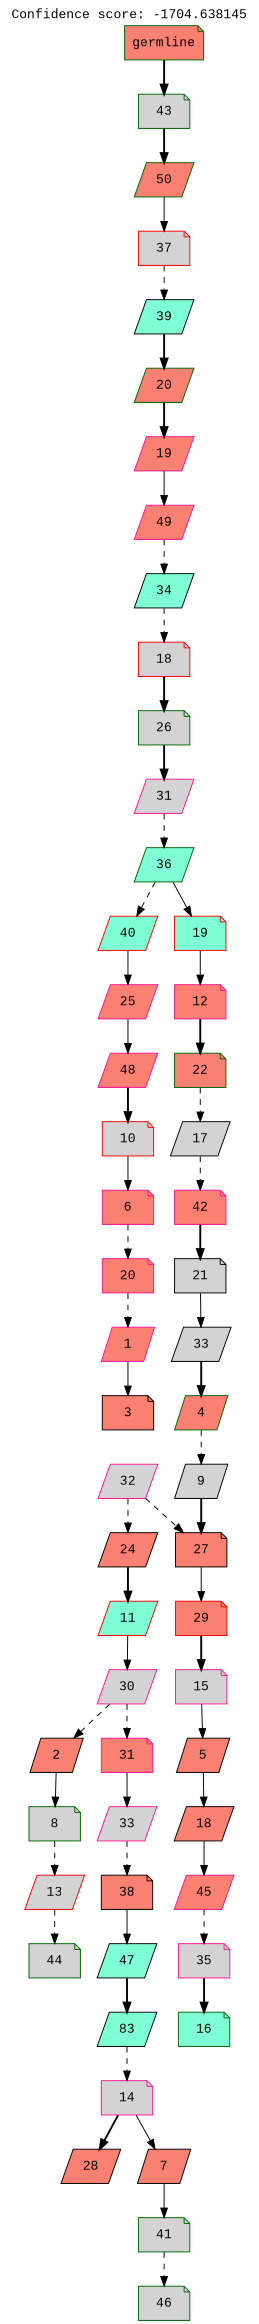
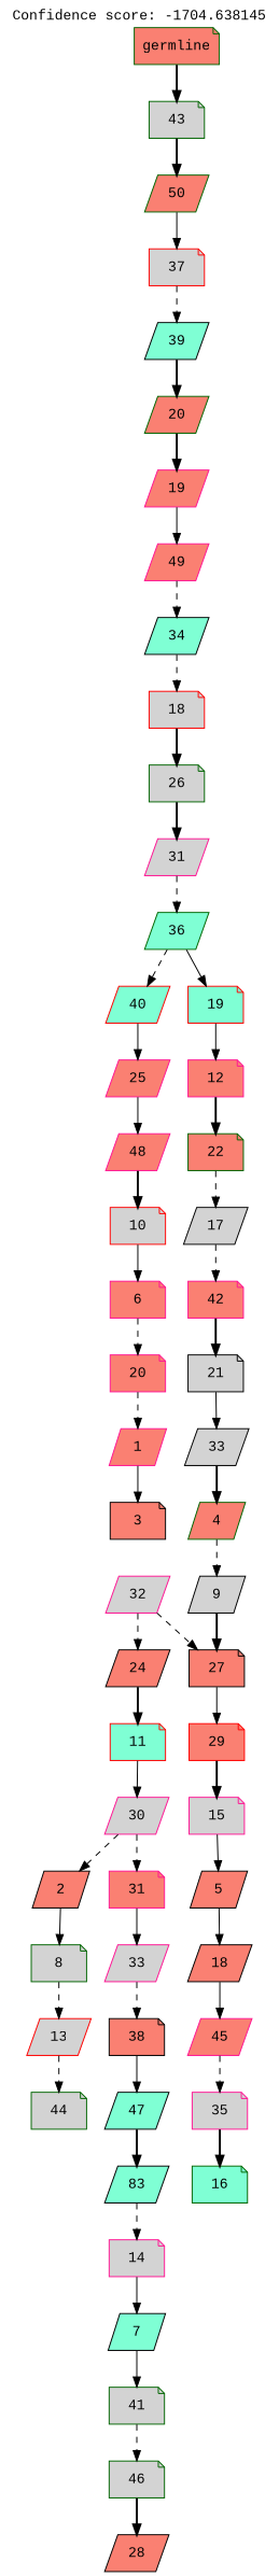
  digraph {
    fontname="Liberation Mono"
    label="Confidence score: -1704.638145"
    labelloc=t
    node [color=deeppink fillcolor=salmon fontname="Liberation Mono" shape=parallelogram style=filled]
    edge [fontname="Liberation Mono" style=dashed]
    n1 [label=1]
    n2 [color=black label=3 shape=note]
    n3 [label=20 shape=note]
    n4 [label=6 shape=note]
    n5 [color=red fillcolor=lightgrey label=10 shape=note]
    n6 [label=48]
    n7 [label=25]
    n8 [color=red fillcolor=aquamarine label=40]
    n9 [fillcolor=lightgrey label=35 shape=note]
    n10 [color=darkgreen fillcolor=aquamarine label=16 shape=note]
    n11 [label=45]
    n12 [color=black label=18]
    n13 [color=black label=5]
    n14 [fillcolor=lightgrey label=15 shape=note]
    n15 [color=red label=29 shape=note]
    n16 [color=red fillcolor=lightgrey label=13]
    n17 [color=darkgreen fillcolor=lightgrey label=44 shape=note]
    n18 [color=darkgreen fillcolor=lightgrey label=8 shape=note]
    n19 [color=black label=2]
    n20 [color=darkgreen fillcolor=lightgrey label=46 shape=note]
    n21 [color=black label=28]
    n22 [color=darkgreen fillcolor=lightgrey label=41 shape=note]
-   n23 [color=black label=7]
+   n23 [color=black fillcolor=aquamarine label=7]
    n24 [fillcolor=lightgrey label=14 shape=note]
    n25 [color=black fillcolor=aquamarine label=83]
    n26 [color=black fillcolor=aquamarine label=47]
    n27 [color=black label=38 shape=note]
    n28 [fillcolor=lightgrey label=33]
    n29 [label=31 shape=note]
    n30 [fillcolor=lightgrey label=30]
-   n31 [color=red fillcolor=aquamarine label=11]
+   n31 [color=red fillcolor=aquamarine label=11 shape=note]
    n32 [color=black label=24]
    n33 [fillcolor=lightgrey label=32]
    n34 [color=black label=27 shape=note]
    n35 [color=black fillcolor=lightgrey label=9]
    n36 [color=darkgreen label=4]
    n37 [color=black fillcolor=lightgrey label=33]
    n38 [color=black fillcolor=lightgrey label=21 shape=note]
    n39 [label=42 shape=note]
    n40 [color=black fillcolor=lightgrey label=17]
    n41 [color=darkgreen label=22 shape=note]
    n42 [label=12 shape=note]
    n43 [color=red fillcolor=aquamarine label=19 shape=note]
    n44 [color=darkgreen fillcolor=aquamarine label=36]
    n45 [fillcolor=lightgrey label=31]
    n46 [color=darkgreen fillcolor=lightgrey label=26 shape=note]
    n47 [color=red fillcolor=lightgrey label=18 shape=note]
    n48 [color=black fillcolor=aquamarine label=34]
    n49 [label=49]
    n50 [label=19]
    n51 [color=darkgreen label=20]
    n52 [color=black fillcolor=aquamarine label=39]
    n53 [color=red fillcolor=lightgrey label=37 shape=note]
    n54 [color=darkgreen label=50]
    n55 [color=darkgreen fillcolor=lightgrey label=43 shape=note]
    n56 [color=darkgreen label=germline shape=note]
    n1 -> n2 [style=solid]
    n3 -> n1
    n4 -> n3
    n5 -> n4 [style=solid]
    n6 -> n5 [style=bold]
    n7 -> n6 [style=solid]
    n8 -> n7 [style=solid]
    n9 -> n10 [style=bold]
    n11 -> n9
    n12 -> n11 [style=solid]
    n13 -> n12 [style=solid]
    n14 -> n13 [style=solid]
    n15 -> n14 [style=bold]
    n16 -> n17
    n18 -> n16
    n19 -> n18 [style=solid]
-   n24 -> n21 [style=bold]
+   n20 -> n21 [style=bold]
    n22 -> n20
    n23 -> n22 [style=solid]
    n24 -> n23 [style=solid]
    n25 -> n24
    n26 -> n25 [style=bold]
    n27 -> n26 [style=solid]
    n28 -> n27
    n29 -> n28 [style=solid]
    n30 -> n19
    n30 -> n29
    n31 -> n30 [style=solid]
    n32 -> n31 [style=bold]
    n33 -> n32
    n33 -> n34
    n34 -> n15 [style=solid]
    n35 -> n34 [style=bold]
    n36 -> n35
    n37 -> n36 [style=bold]
    n38 -> n37 [style=solid]
    n39 -> n38 [style=bold]
    n40 -> n39
    n41 -> n40
    n42 -> n41 [style=bold]
    n43 -> n42 [style=solid]
    n44 -> n8
    n44 -> n43 [style=solid]
    n45 -> n44
    n46 -> n45 [style=bold]
    n47 -> n46 [style=bold]
    n48 -> n47
    n49 -> n48
    n50 -> n49 [style=solid]
    n51 -> n50 [style=bold]
    n52 -> n51 [style=bold]
    n53 -> n52
    n54 -> n53 [style=solid]
    n55 -> n54 [style=bold]
    n56 -> n55 [style=bold]
  }
